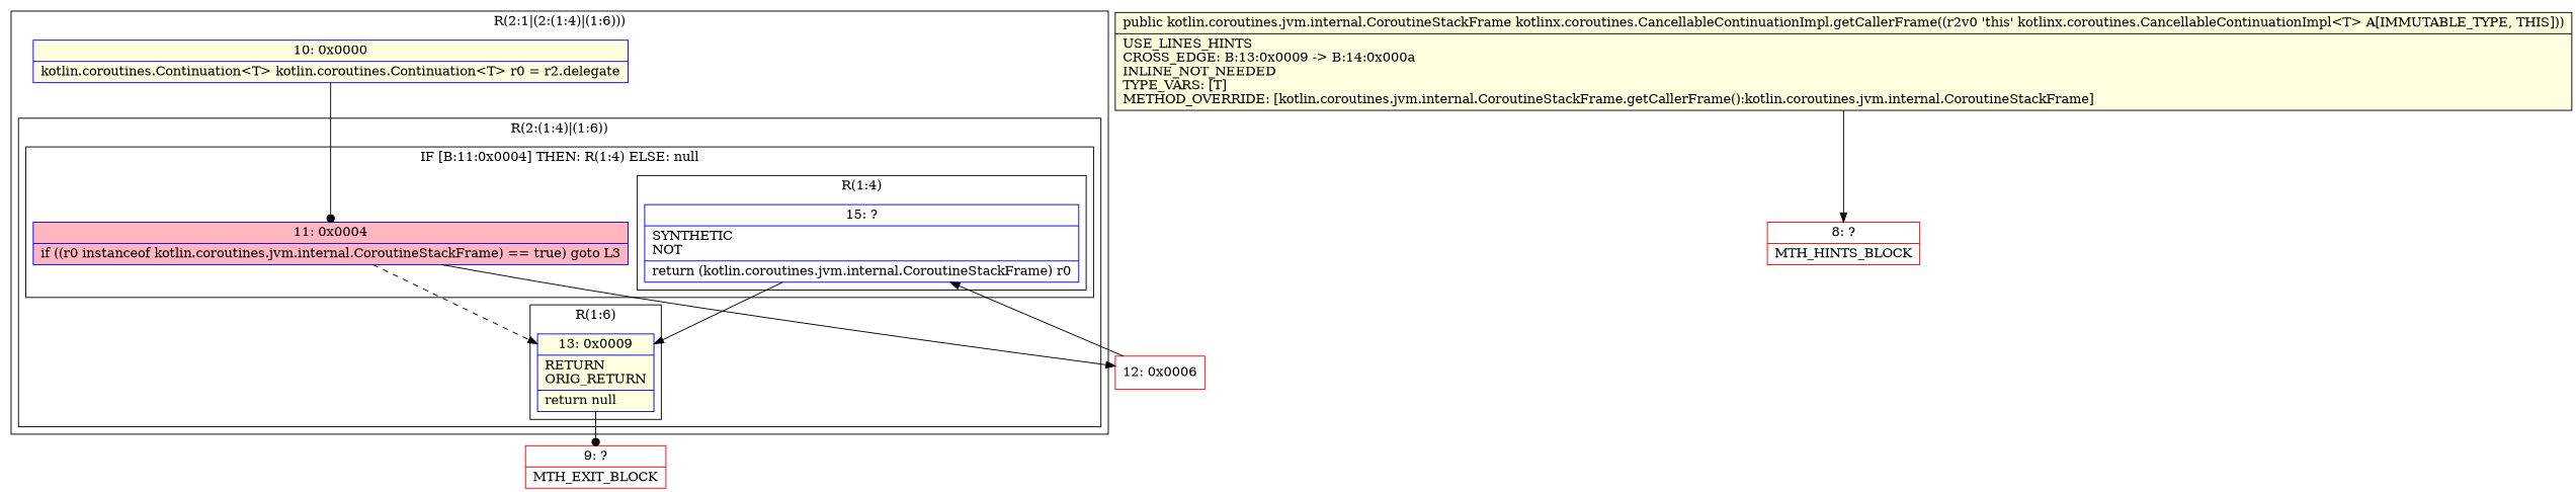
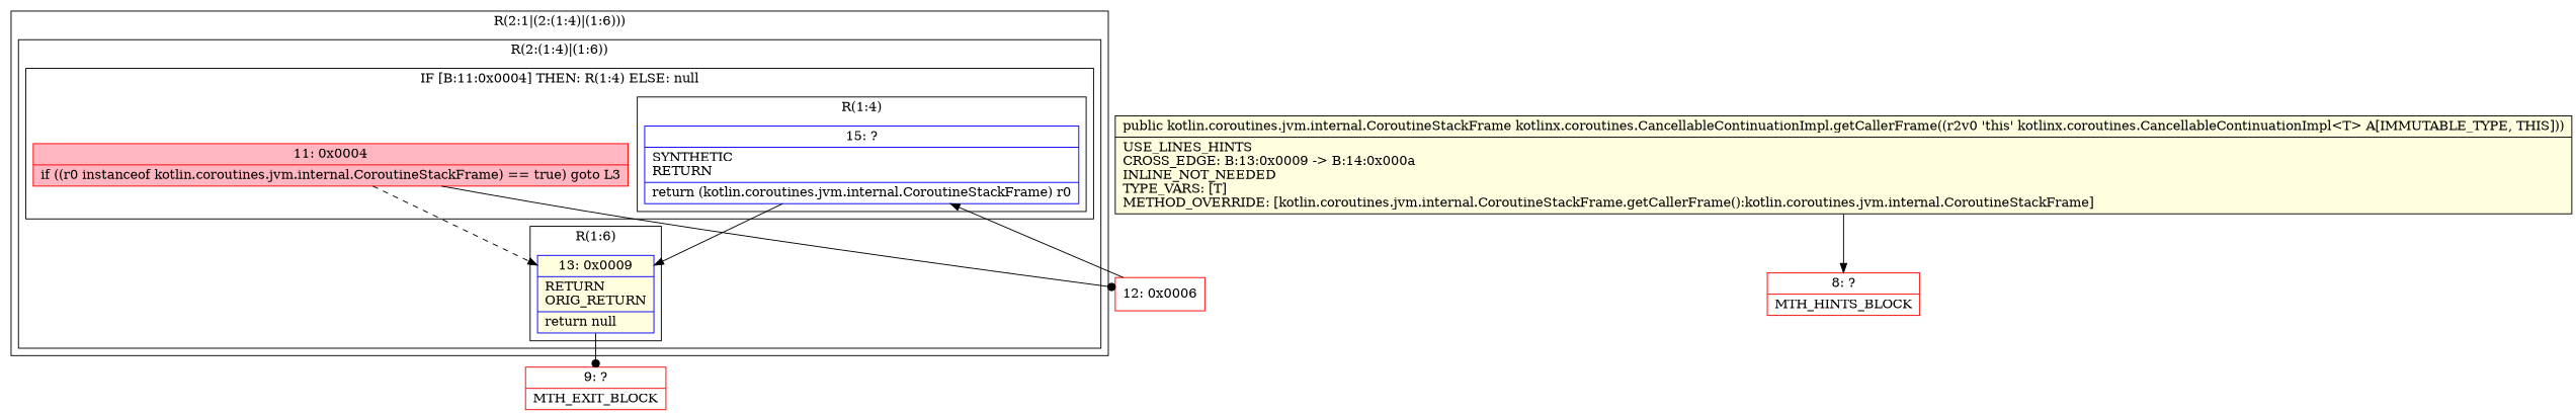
  digraph {
    node [color=blue fillcolor=white shape=record style=filled]
    edge [arrowhead=normal]
-   n1 [label="{15\:\ ?|SYNTHETIC\lNOT\l|return (kotlin.coroutines.jvm.internal.CoroutineStackFrame) r0\l}"]
-   n2 [fillcolor=lightpink label="{11\:\ 0x0004|if ((r0 instanceof kotlin.coroutines.jvm.internal.CoroutineStackFrame) == true) goto L3\l}"]
+   n1 [label="{15\:\ ?|SYNTHETIC\lRETURN\l|return (kotlin.coroutines.jvm.internal.CoroutineStackFrame) r0\l}"]
+   n2 [color=red fillcolor=lightpink label="{11\:\ 0x0004|if ((r0 instanceof kotlin.coroutines.jvm.internal.CoroutineStackFrame) == true) goto L3\l}"]
    n3 [fillcolor=lightyellow label="{13\:\ 0x0009|RETURN\lORIG_RETURN\l|return null\l}"]
-   n4 [fillcolor=lightyellow label="{10\:\ 0x0000|kotlin.coroutines.Continuation\<T\> kotlin.coroutines.Continuation\<T\> r0 = r2.delegate\l}"]
    n5 [color=red label="{12\:\ 0x0006}"]
    n6 [color=red label="{9\:\ ?|MTH_EXIT_BLOCK\l}"]
    n7 [color=red label="{8\:\ ?|MTH_HINTS_BLOCK\l}"]
    n8 [fillcolor=lightyellow label="{public kotlin.coroutines.jvm.internal.CoroutineStackFrame kotlinx.coroutines.CancellableContinuationImpl.getCallerFrame((r2v0 'this' kotlinx.coroutines.CancellableContinuationImpl\<T\> A[IMMUTABLE_TYPE, THIS]))  | USE_LINES_HINTS\lCROSS_EDGE: B:13:0x0009 \-\> B:14:0x000a\lINLINE_NOT_NEEDED\lTYPE_VARS: [T]\lMETHOD_OVERRIDE: [kotlin.coroutines.jvm.internal.CoroutineStackFrame.getCallerFrame():kotlin.coroutines.jvm.internal.CoroutineStackFrame]\l}" color=""]
    subgraph cluster_1 {
      label="R(2:1|(2:(1:4)|(1:6)))"
-     n4
      subgraph cluster_2 {
        label="R(2:(1:4)|(1:6))"
        subgraph cluster_3 {
          label="IF [B:11:0x0004] THEN: R(1:4) ELSE: null"
          n2
          subgraph cluster_4 {
            label="R(1:4)"
            n1
          }
        }
        subgraph cluster_5 {
          label="R(1:6)"
          n3
        }
      }
    }
    n1 -> n3
    n2 -> n3 [style=dashed]
-   n2 -> n5
+   n2 -> n5 [arrowhead=dot]
    n3 -> n6 [arrowhead=dot]
-   n4 -> n2 [arrowhead=dot]
    n5 -> n1
    n8 -> n7
  }
